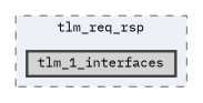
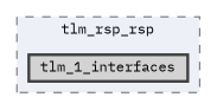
  digraph {
    compound=true
    fontname="IBM Plex Mono"
    n1 [color=grey25 fillcolor=lightgrey fontname="IBM Plex Mono" fontsize=10 height=0.2 label=tlm_1_interfaces shape=box style="filled,bold" width=0.4]
    subgraph cluster_1 {
      bgcolor="#edf0f7"
      fontsize=10
-     label=tlm_req_rsp
+     label=tlm_rsp_rsp
      pencolor=grey50
      style="filled,dashed"
      n1
    }
  }
